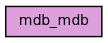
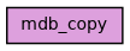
  digraph {
    rankdir=LR
-   n1 [color=black fillcolor=plum fontname=Helvetica fontsize=10 height=0.2 label=mdb_mdb shape=record style=filled width=0.4]
+   n1 [color=black fillcolor=plum fontname=Helvetica fontsize=10 height=0.2 label=mdb_copy shape=record style=filled width=0.4]
  }
